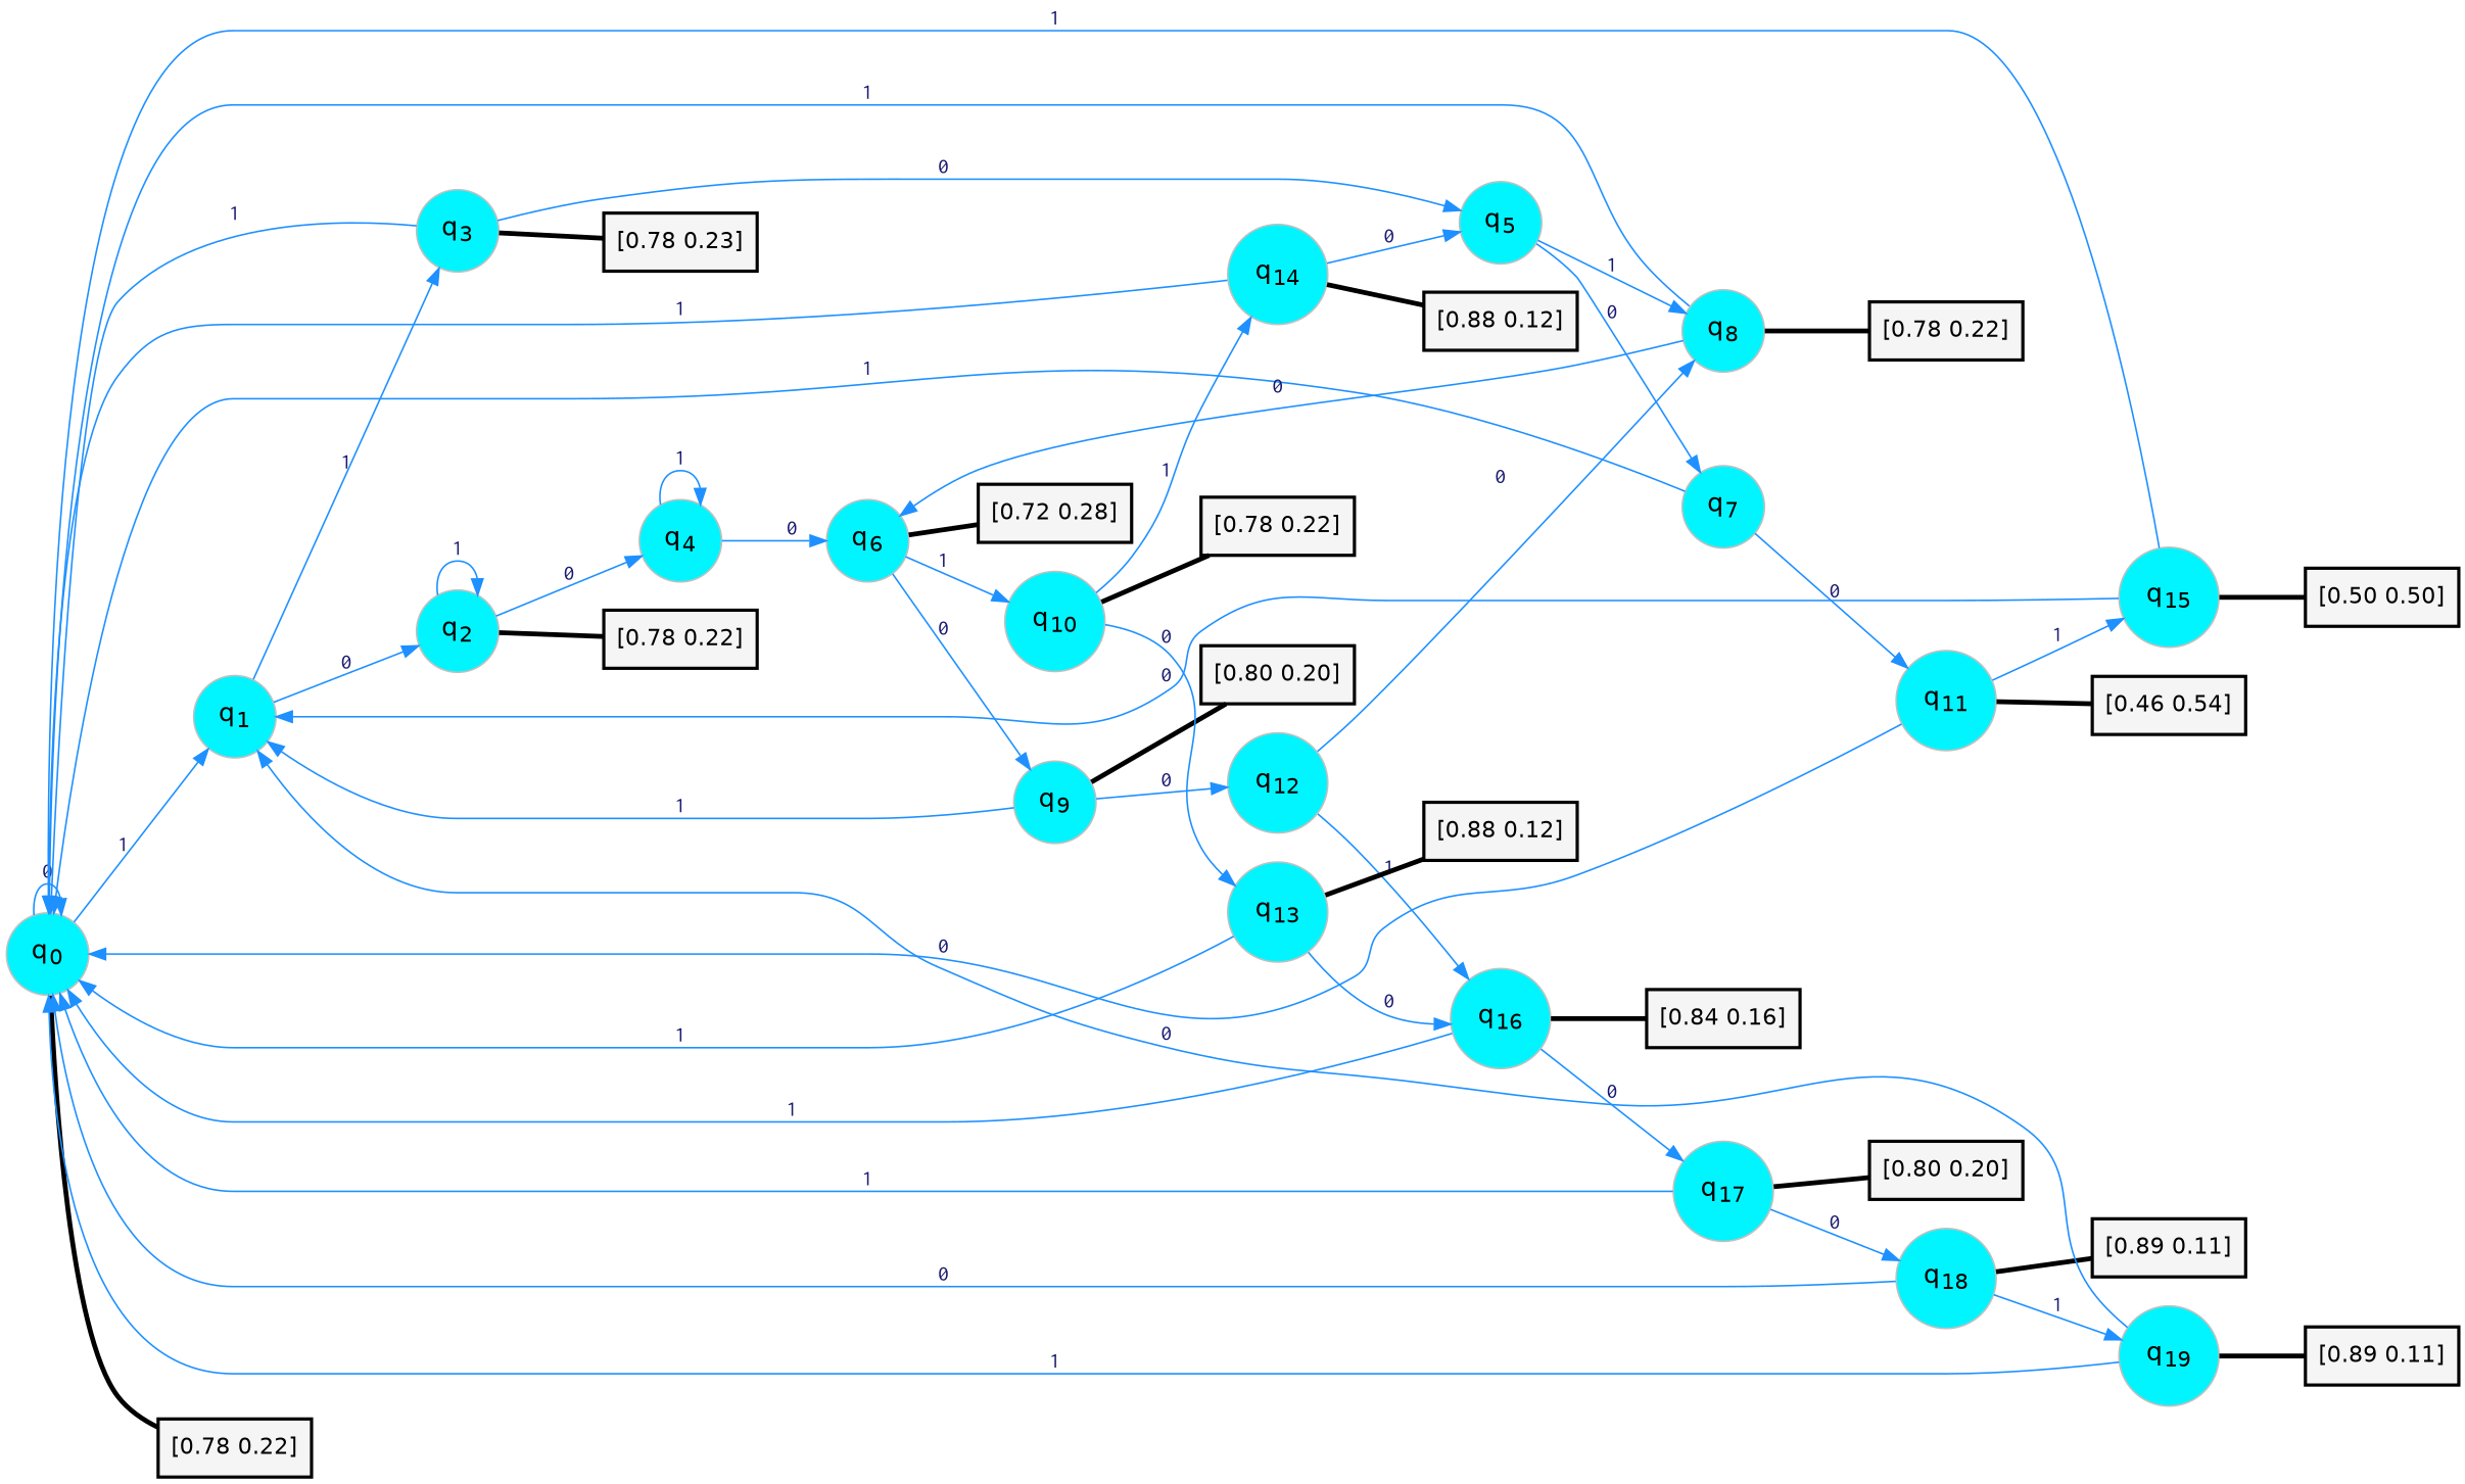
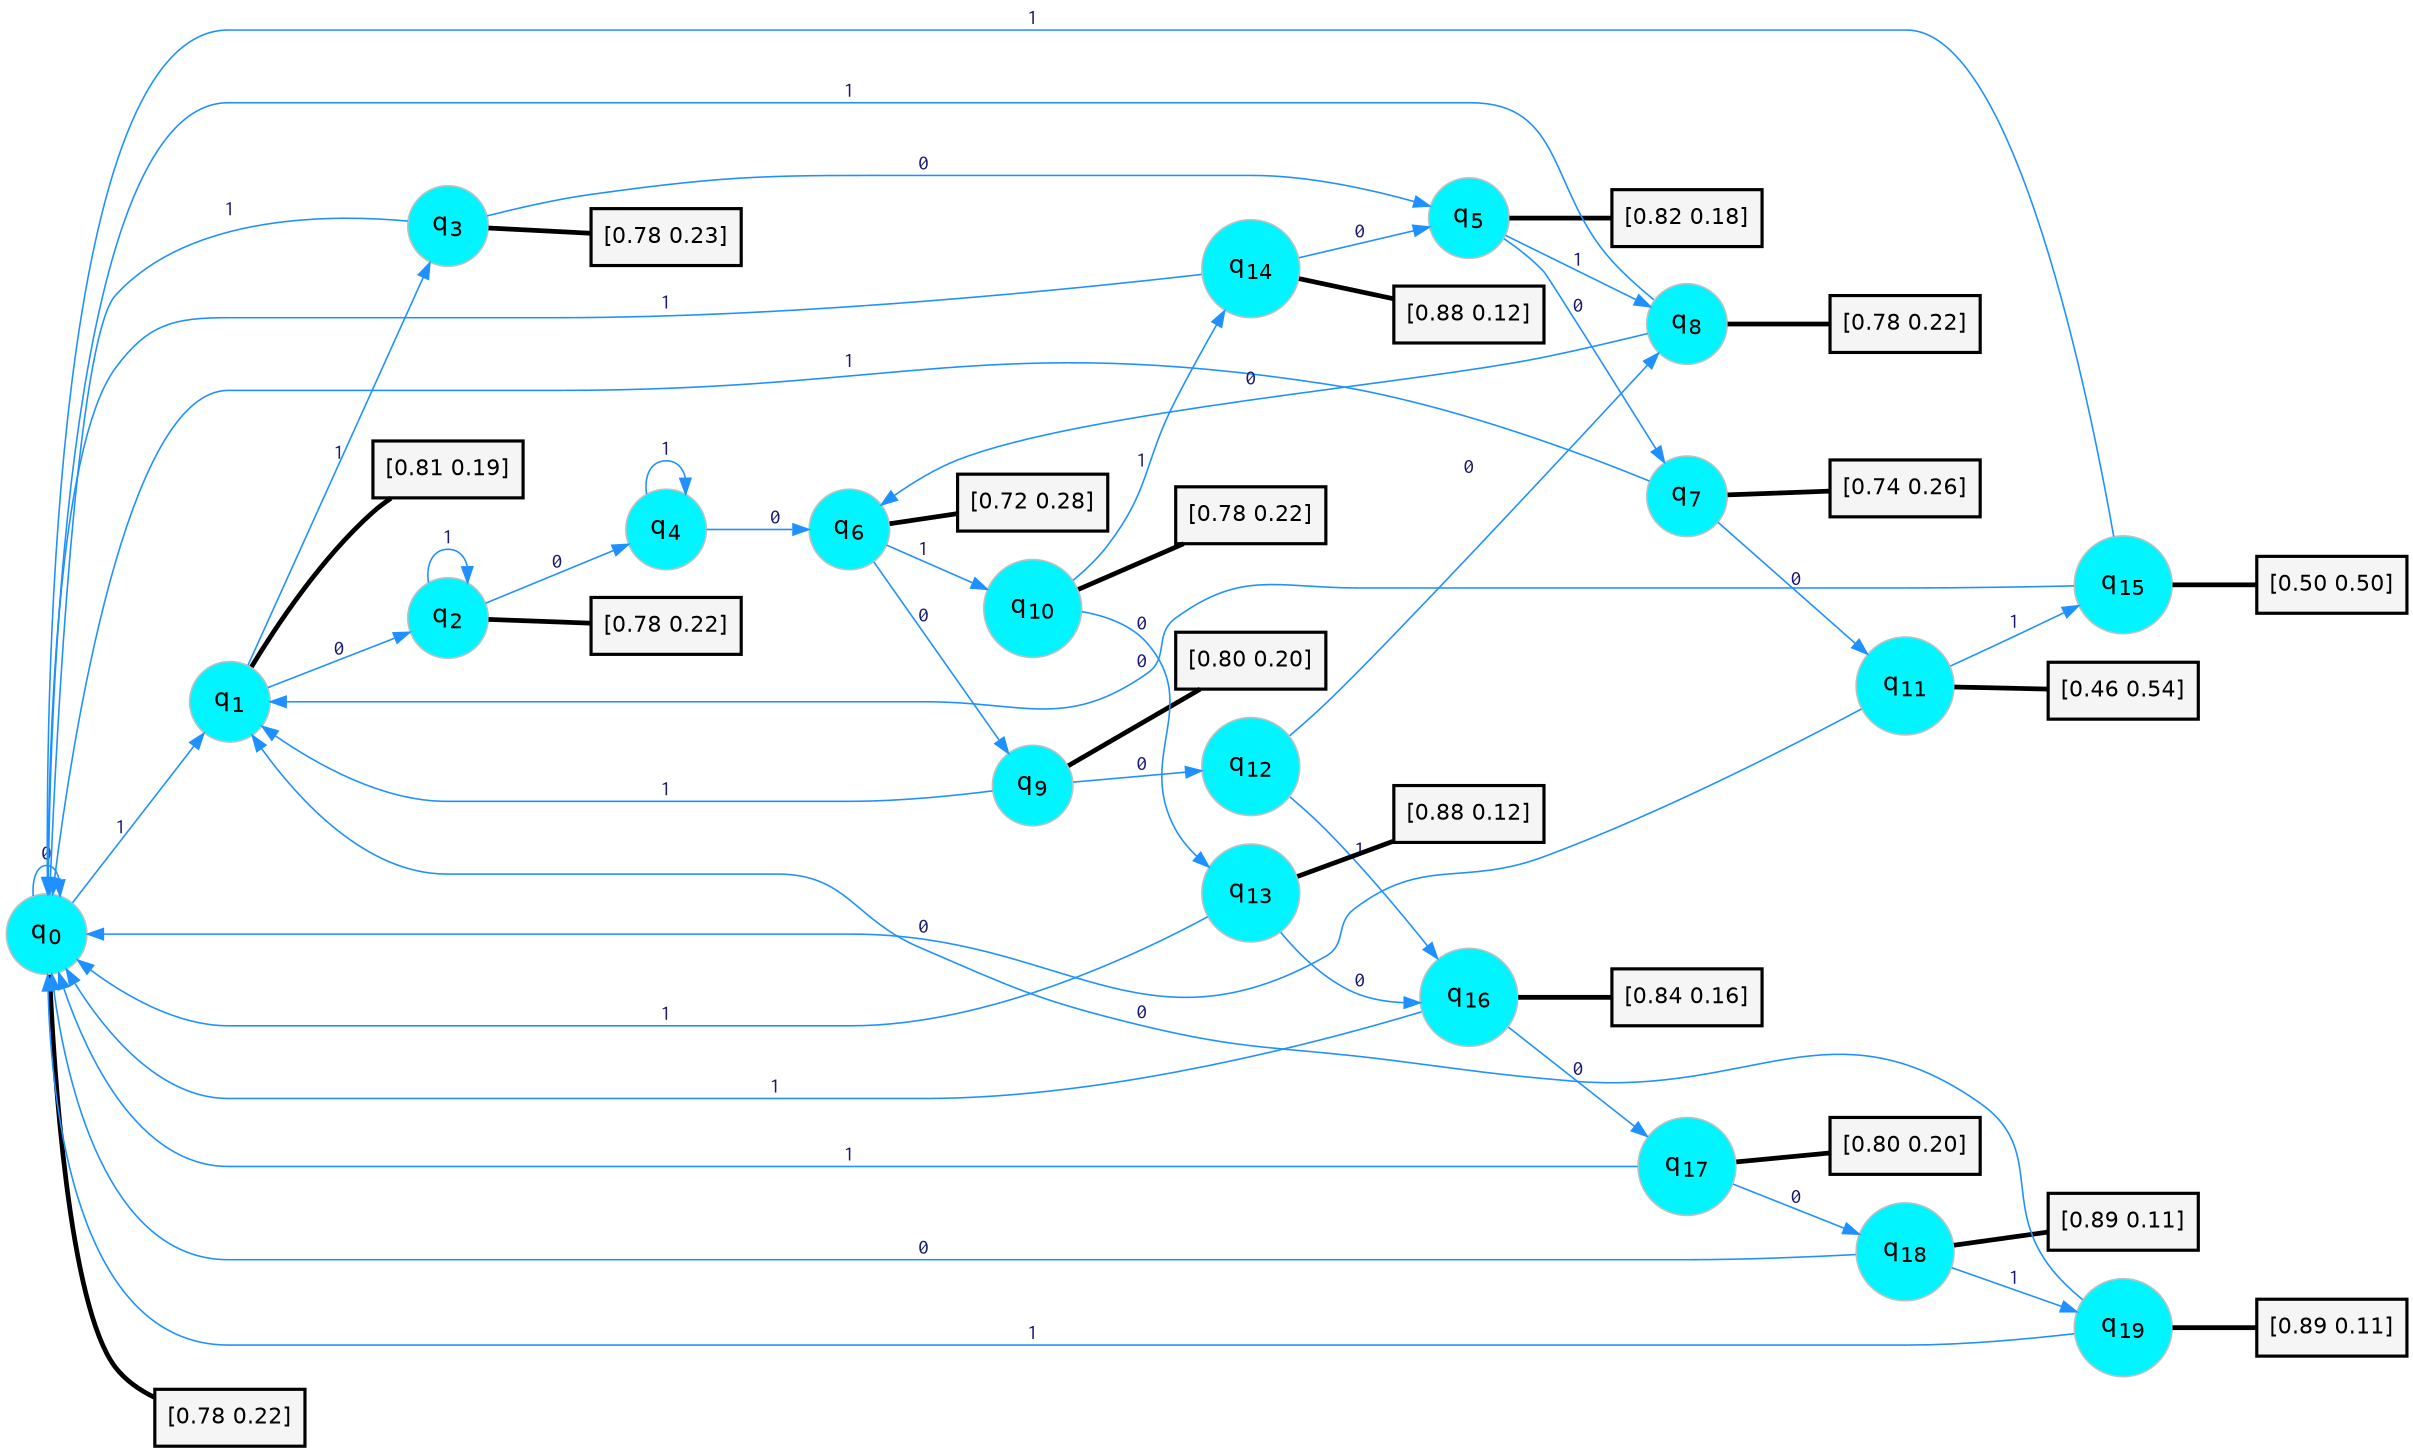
  digraph {
    rankdir=LR
    node [color=gray fillcolor=turquoise1 fontcolor=black fontname=Helvetica fontsize=16 fontweight=bold shape=circle style=filled]
    edge [arrowsize=1 color=dodgerblue1 fontcolor=midnightblue fontname=courier fontweight=bold penwidth=1 style=solid weight=20]
    n1 [label=<q<SUB>0</SUB>>]
    n2 [label=<q<SUB>1</SUB>>]
    n3 [color=black fillcolor=whitesmoke fontsize=14 label="[0.78 0.22]" penwidth=2 shape=box]
    n4 [label=<q<SUB>2</SUB>>]
    n5 [label=<q<SUB>3</SUB>>]
+   n6 [color=black fillcolor=whitesmoke fontsize=14 label="[0.81 0.19]" penwidth=2 shape=box]
    n7 [label=<q<SUB>4</SUB>>]
    n8 [color=black fillcolor=whitesmoke fontsize=14 label="[0.78 0.22]" penwidth=2 shape=box]
    n9 [label=<q<SUB>5</SUB>>]
    n10 [color=black fillcolor=whitesmoke fontsize=14 label="[0.78 0.23]" penwidth=2 shape=box]
    n11 [label=<q<SUB>6</SUB>>]
    n12 [label=<q<SUB>7</SUB>>]
    n13 [label=<q<SUB>8</SUB>>]
+   n14 [color=black fillcolor=whitesmoke fontsize=14 label="[0.82 0.18]" penwidth=2 shape=box]
    n15 [label=<q<SUB>9</SUB>>]
    n16 [label=<q<SUB>10</SUB>>]
    n17 [color=black fillcolor=whitesmoke fontsize=14 label="[0.72 0.28]" penwidth=2 shape=box]
    n18 [label=<q<SUB>11</SUB>>]
+   n19 [color=black fillcolor=whitesmoke fontsize=14 label="[0.74 0.26]" penwidth=2 shape=box]
    n20 [color=black fillcolor=whitesmoke fontsize=14 label="[0.78 0.22]" penwidth=2 shape=box]
    n21 [label=<q<SUB>12</SUB>>]
    n22 [color=black fillcolor=whitesmoke fontsize=14 label="[0.80 0.20]" penwidth=2 shape=box]
    n23 [label=<q<SUB>13</SUB>>]
    n24 [label=<q<SUB>14</SUB>>]
    n25 [color=black fillcolor=whitesmoke fontsize=14 label="[0.78 0.22]" penwidth=2 shape=box]
    n26 [label=<q<SUB>15</SUB>>]
    n27 [color=black fillcolor=whitesmoke fontsize=14 label="[0.46 0.54]" penwidth=2 shape=box]
    n28 [label=<q<SUB>16</SUB>>]
    n29 [color=black fillcolor=whitesmoke fontsize=14 label="[0.88 0.12]" penwidth=2 shape=box]
    n30 [color=black fillcolor=whitesmoke fontsize=14 label="[0.88 0.12]" penwidth=2 shape=box]
    n31 [color=black fillcolor=whitesmoke fontsize=14 label="[0.50 0.50]" penwidth=2 shape=box]
    n32 [label=<q<SUB>17</SUB>>]
    n33 [color=black fillcolor=whitesmoke fontsize=14 label="[0.84 0.16]" penwidth=2 shape=box]
    n34 [label=<q<SUB>18</SUB>>]
    n35 [color=black fillcolor=whitesmoke fontsize=14 label="[0.80 0.20]" penwidth=2 shape=box]
    n36 [label=<q<SUB>19</SUB>>]
    n37 [color=black fillcolor=whitesmoke fontsize=14 label="[0.89 0.11]" penwidth=2 shape=box]
    n38 [color=black fillcolor=whitesmoke fontsize=14 label="[0.89 0.11]" penwidth=2 shape=box]
    n1 -> n1 [label=0]
    n1 -> n2 [label=1]
    n1 -> n3 [arrowhead=none color=black penwidth=3]
    n2 -> n4 [label=0]
    n2 -> n5 [label=1]
+   n2 -> n6 [arrowhead=none color=black penwidth=3]
    n4 -> n4 [label=1]
    n4 -> n7 [label=0]
    n4 -> n8 [arrowhead=none color=black penwidth=3]
    n5 -> n1 [label=1]
    n5 -> n9 [label=0]
    n5 -> n10 [arrowhead=none color=black penwidth=3]
    n7 -> n7 [label=1]
    n7 -> n11 [label=0]
    n9 -> n12 [label=0]
    n9 -> n13 [label=1]
+   n9 -> n14 [arrowhead=none color=black penwidth=3]
    n11 -> n15 [label=0]
    n11 -> n16 [label=1]
    n11 -> n17 [arrowhead=none color=black penwidth=3]
    n12 -> n1 [label=1]
    n12 -> n18 [label=0]
+   n12 -> n19 [arrowhead=none color=black penwidth=3]
    n13 -> n1 [label=1]
    n13 -> n11 [label=0]
    n13 -> n20 [arrowhead=none color=black penwidth=3]
    n15 -> n2 [label=1]
    n15 -> n21 [label=0]
    n15 -> n22 [arrowhead=none color=black penwidth=3]
    n16 -> n23 [label=0]
    n16 -> n24 [label=1]
    n16 -> n25 [arrowhead=none color=black penwidth=3]
    n18 -> n1 [label=0]
    n18 -> n26 [label=1]
    n18 -> n27 [arrowhead=none color=black penwidth=3]
    n21 -> n13 [label=0]
    n21 -> n28 [label=1]
    n23 -> n1 [label=1]
    n23 -> n28 [label=0]
    n23 -> n29 [arrowhead=none color=black penwidth=3]
    n24 -> n1 [label=1]
    n24 -> n9 [label=0]
    n24 -> n30 [arrowhead=none color=black penwidth=3]
    n26 -> n1 [label=1]
    n26 -> n2 [label=0]
    n26 -> n31 [arrowhead=none color=black penwidth=3]
    n28 -> n1 [label=1]
    n28 -> n32 [label=0]
    n28 -> n33 [arrowhead=none color=black penwidth=3]
    n32 -> n1 [label=1]
    n32 -> n34 [label=0]
    n32 -> n35 [arrowhead=none color=black penwidth=3]
    n34 -> n1 [label=0]
    n34 -> n36 [label=1]
    n34 -> n37 [arrowhead=none color=black penwidth=3]
    n36 -> n1 [label=1]
    n36 -> n2 [label=0]
    n36 -> n38 [arrowhead=none color=black penwidth=3]
  }
